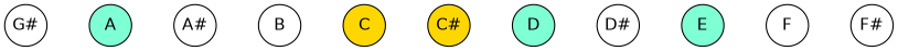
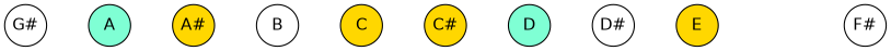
  graph {
    mindist=.1
    rankdir=LR
    node [fillcolor=white fontname=Helvetica margin=0 shape=circle style=filled]
    edge [style=invis]
-   E [fillcolor=aquamarine]
-   F
+   E [fillcolor=gold]
    "F#"
    "G#"
    A [fillcolor=aquamarine]
-   "A#"
+   "A#" [fillcolor=gold]
    B
    C [fillcolor=gold]
    "C#" [fillcolor=gold]
    D [fillcolor=aquamarine]
    "D#"
    subgraph sub_1 {
      E
-     F
      "F#"
      "G#"
      A
      "A#"
      B
      C
      "C#"
      D
      "D#"
    }
-   E -- F
-   F -- "F#"
    "G#" -- A
    A -- "A#"
    "A#" -- B
    B -- C
    C -- "C#"
    "C#" -- D
    D -- "D#"
    "D#" -- E
  }
